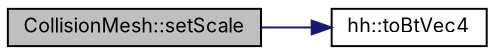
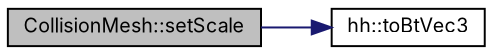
  digraph {
    rankdir=LR
    fontname=Inter
    node [color=black fontname=Inter fontsize=10 shape=record style=filled]
    n1 [fillcolor=grey75 fontcolor=black height=0.2 label="CollisionMesh::setScale" width=0.4]
-   n2 [fillcolor=white height=0.2 label="hh::toBtVec4" width=0.4]
+   n2 [fillcolor=white height=0.2 label="hh::toBtVec3" width=0.4]
    n1 -> n2 [color=midnightblue fontname=Inter fontsize=10 labelfontname=Helvetica labelfontsize=10 style=solid]
  }
